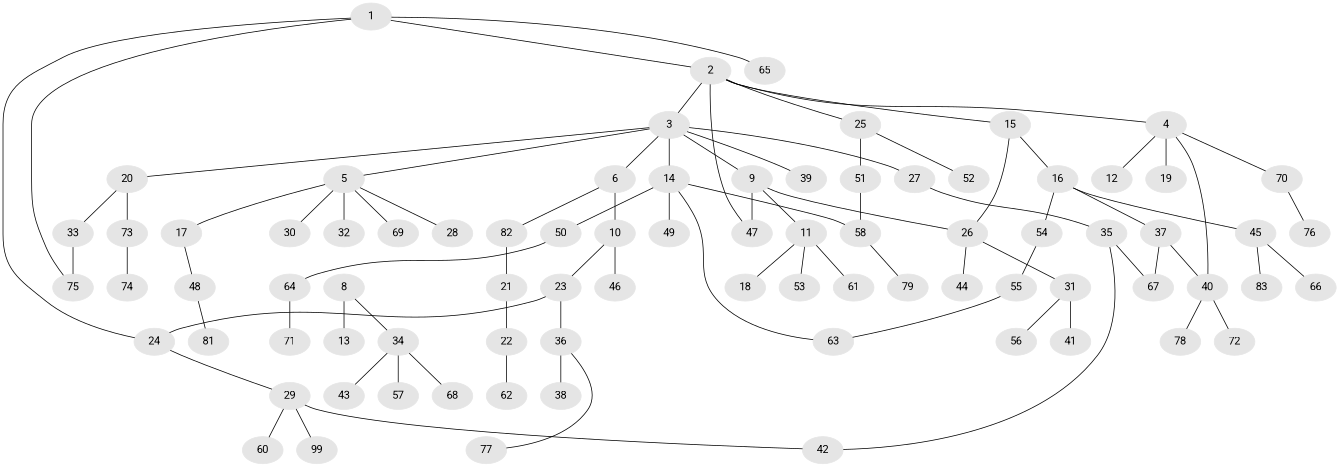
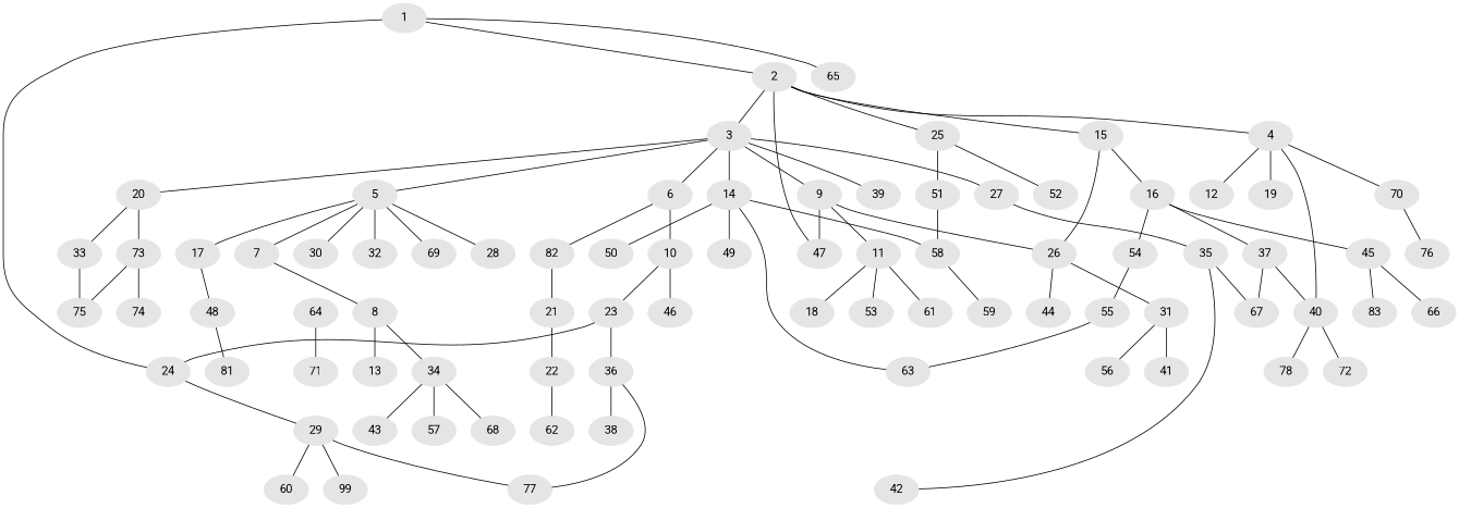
  graph {
    fontname=Roboto
    node [color=gray90 fontname=Roboto style=filled]
    edge [fontname=Roboto]
    1
    2
    24
    65
    75
    3
    4
    15
    25
    47
    29
    5
    6
    9
    14
    20
    27
    39
    12
    19
    40
    70
    26
    16
    51
    52
+   7
    17
    28
    30
    32
    69
    10
    82
    11
    49
    50
    58
    63
    33
    73
    35
    72
    78
    76
    8
    48
    23
    46
    21
    13
    34
    43
    57
    68
    18
    53
    61
    31
    44
    22
    36
    64
-   79
+   79 [label=59]
    37
    45
    54
    67
    66
    83
    55
    81
    74
    62
    38
    77
    42
    n78 [label=99]
    60
    41
    56
    71
    1 -- 2
    1 -- 24
    1 -- 65
-   1 -- 75
+   73 -- 75
    2 -- 3
    2 -- 4
    2 -- 15
    2 -- 25
    2 -- 47
    24 -- 29
    3 -- 5
    3 -- 6
    3 -- 9
    3 -- 14
    3 -- 20
    3 -- 27
    3 -- 39
    4 -- 12
    4 -- 19
    4 -- 40
    4 -- 70
    15 -- 26
    15 -- 16
    25 -- 51
    25 -- 52
-   29 -- 42
+   29 -- 77
    29 -- n78
    29 -- 60
+   5 -- 7
    5 -- 17
    5 -- 28
    5 -- 30
    5 -- 32
    5 -- 69
    6 -- 10
    6 -- 82
    9 -- 47
    9 -- 26
    9 -- 11
    14 -- 49
    14 -- 50
    14 -- 58
    14 -- 63
    20 -- 33
    20 -- 73
    27 -- 35
    40 -- 72
    40 -- 78
    70 -- 76
    26 -- 31
    26 -- 44
    16 -- 37
    16 -- 45
    16 -- 54
    51 -- 58
+   7 -- 8
    17 -- 48
    10 -- 23
    10 -- 46
    82 -- 21
    11 -- 18
    11 -- 53
    11 -- 61
-   50 -- 64
    58 -- 79
    33 -- 75
    73 -- 74
    35 -- 67
    35 -- 42
    8 -- 13
    8 -- 34
    48 -- 81
    23 -- 24
    23 -- 36
    21 -- 22
    34 -- 43
    34 -- 57
    34 -- 68
    31 -- 41
    31 -- 56
    22 -- 62
    36 -- 38
    36 -- 77
    64 -- 71
    37 -- 40
    37 -- 67
    45 -- 66
    45 -- 83
    54 -- 55
    55 -- 63
  }
